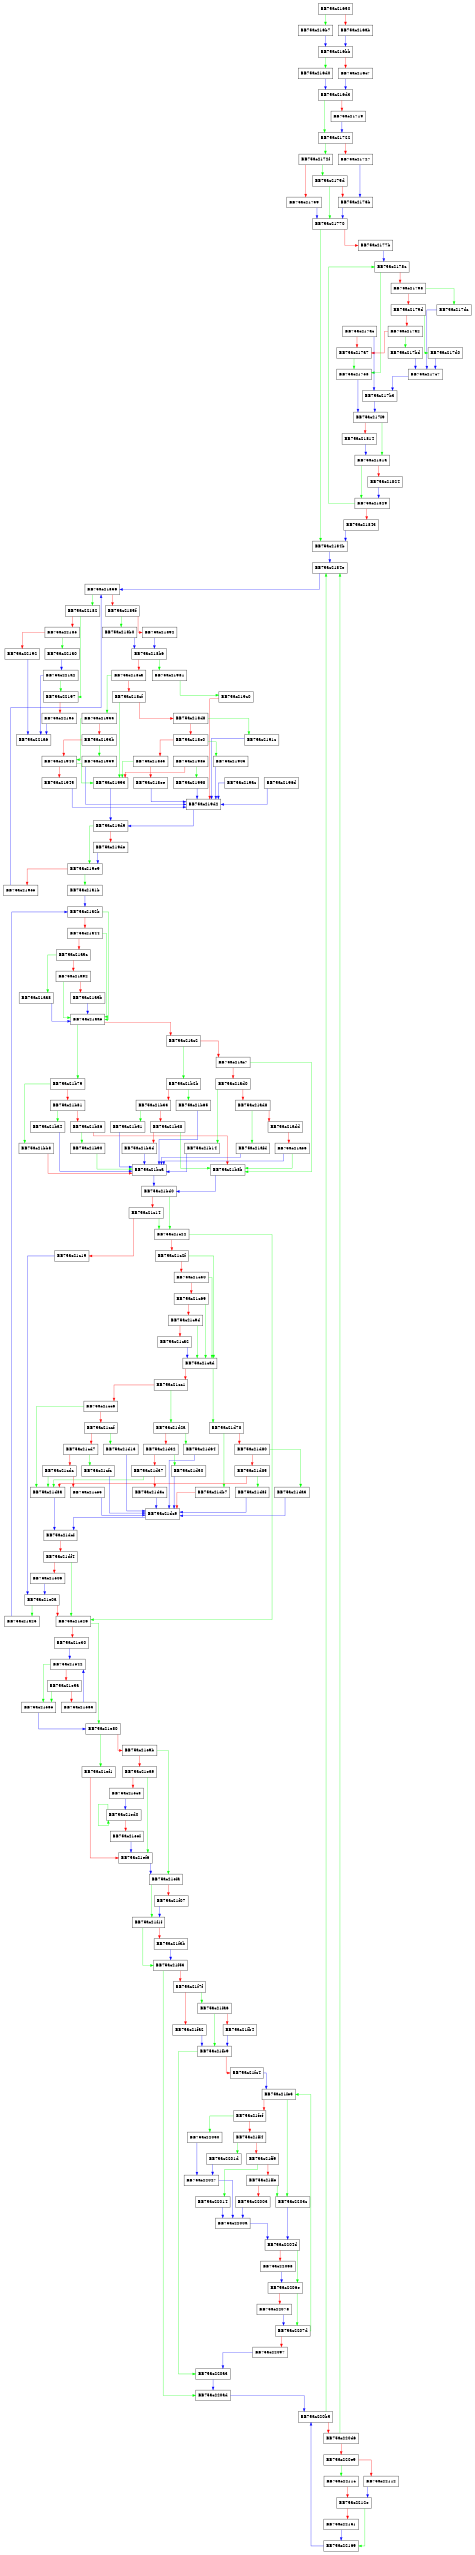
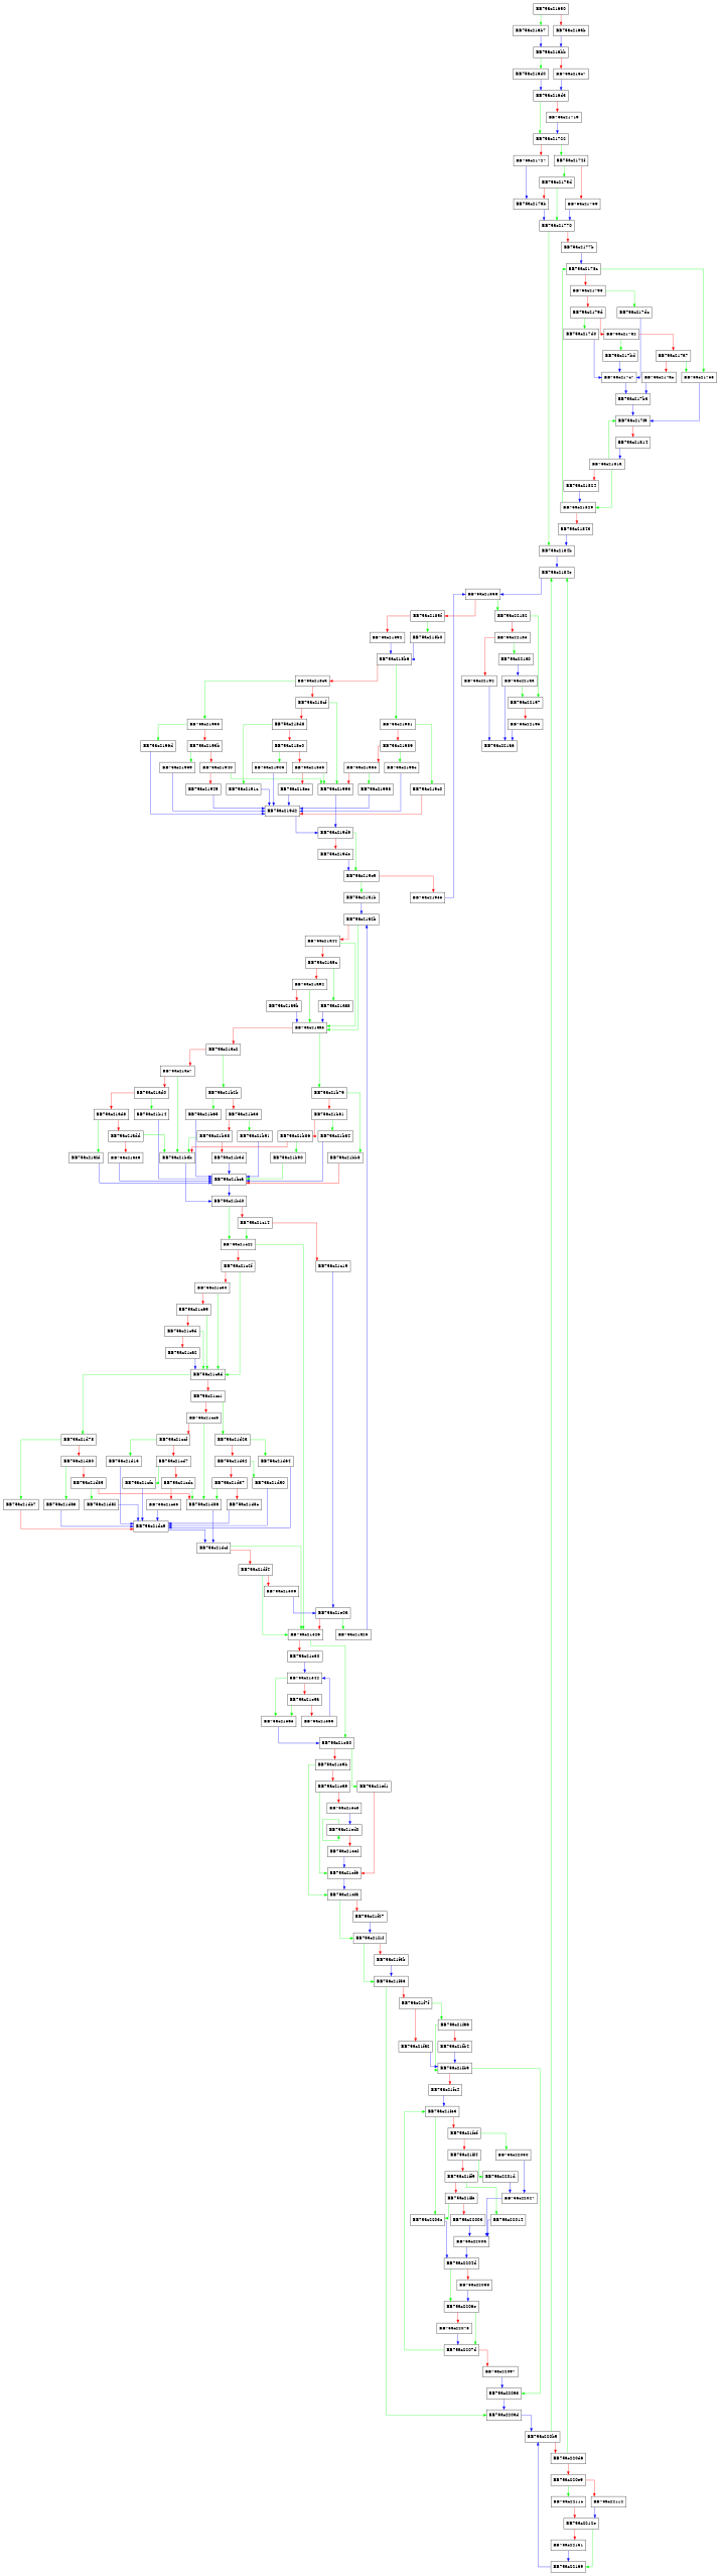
  digraph {
    splines=ortho
    node [shape=box]
    edge [color=red]
    BB75ac21650
    BB75ac216b7
    BB75ac216ab
    BB75ac216bb
    BB75ac216d0
    BB75ac216c7
    BB75ac216d3
    BB75ac21722
    BB75ac21719
    BB75ac2172f
    BB75ac21727
    BB75ac2175d
    BB75ac21759
    BB75ac2176b
    BB75ac21770
    BB75ac2184b
    BB75ac2177b
    BB75ac2184e
    BB75ac2178c
    BB75ac21856
    BB75ac217e8
    BB75ac21798
    BB75ac217f9
    BB75ac217dc
    BB75ac2179d
    BB75ac2181a
    BB75ac21814
    BB75ac217c7
    BB75ac217d0
    BB75ac217a2
    BB75ac217b3
    BB75ac217bd
    BB75ac217a7
    BB75ac217ac
    BB75ac21829
    BB75ac21824
    BB75ac21843
    BB75ac22182
    BB75ac2185f
    BB75ac22197
    BB75ac2218e
    BB75ac218b0
    BB75ac21892
    BB75ac2219e
    BB75ac221a0
    BB75ac22192
    BB75ac218b6
    BB75ac21981
    BB75ac218ca
    BB75ac219c0
+   BB75ac21989
    BB75ac21933
    BB75ac218cf
    BB75ac219d2
    BB75ac219ac
    BB75ac2198e
    BB75ac2196d
    BB75ac2193b
    BB75ac21993
    BB75ac218d8
    BB75ac21959
    BB75ac21940
    BB75ac219d9
    BB75ac2191c
    BB75ac218e0
    BB75ac219e9
    BB75ac219de
    BB75ac21905
    BB75ac218e5
    BB75ac218ee
    BB75ac21945
    BB75ac21998
    BB75ac21a1b
    BB75ac219ee
    BB75ac21a2b
    BB75ac21aae
    BB75ac21a44
    BB75ac21b79
    BB75ac21ac2
    BB75ac21a5c
    BB75ac21a25
    BB75ac21bb8
    BB75ac21b81
    BB75ac21b2b
    BB75ac21ac7
    BB75ac21aa8
    BB75ac21a92
    BB75ac21a9b
    BB75ac21bca
    BB75ac21ba4
    BB75ac21b86
    BB75ac21b65
    BB75ac21b33
    BB75ac21b8b
    BB75ac21ad0
    BB75ac21b51
    BB75ac21b38
    BB75ac21bd0
    BB75ac21b14
    BB75ac21ad8
    BB75ac21c22
    BB75ac21c14
    BB75ac21afd
    BB75ac21add
    BB75ac21ae6
    BB75ac21b3d
    BB75ac21b90
    BB75ac21e26
    BB75ac21c2f
    BB75ac21c19
    BB75ac21e80
    BB75ac21e30
    BB75ac21cad
    BB75ac21c50
    BB75ac21e0a
    BB75ac21ef1
    BB75ac21e9b
    BB75ac21e42
    BB75ac21d78
    BB75ac21cc1
    BB75ac21c69
    BB75ac21db7
    BB75ac21d80
    BB75ac21d2a
    BB75ac21cc6
    BB75ac21c9d
    BB75ac21ca2
    BB75ac21dc9
    BB75ac21da3
    BB75ac21d85
    BB75ac21d64
    BB75ac21d32
    BB75ac21d8a
    BB75ac21ccf
    BB75ac21d50
    BB75ac21d37
    BB75ac21dcf
    BB75ac21d13
    BB75ac21cd7
    BB75ac21df4
    BB75ac21cfc
    BB75ac21cdc
    BB75ac21ce5
    BB75ac21d3c
    BB75ac21d8f
    BB75ac21e06
    BB75ac21ef6
    BB75ac21efa
    BB75ac21ea9
    BB75ac21e6e
    BB75ac21e5a
    BB75ac21e63
    BB75ac21f1f
    BB75ac21f07
    BB75ac21ec8
    BB75ac21f53
    BB75ac21f3b
    BB75ac21ed0
    BB75ac21eef
    BB75ac220ad
    BB75ac21f7f
    BB75ac220b5
    BB75ac21fa6
    BB75ac21fa2
    BB75ac220d6
    BB75ac21fb9
    BB75ac21fb4
    BB75ac220a3
    BB75ac21fc4
    BB75ac21fe3
    BB75ac2203c
    BB75ac21fef
    BB75ac2204d
    BB75ac22030
    BB75ac21ff4
    BB75ac2206e
    BB75ac22068
    BB75ac22027
    BB75ac2201d
    BB75ac21ff9
    BB75ac2200a
    BB75ac22014
    BB75ac21ffe
    BB75ac22003
    BB75ac2207d
    BB75ac22078
    BB75ac22097
    BB75ac220e9
    BB75ac2211c
    BB75ac22112
    BB75ac2212e
    BB75ac22169
    BB75ac22151
-   BB75ac221a3 [label=BB75ac221a2]
+   BB75ac221a3
    BB75ac221a6
    BB75ac21650 -> BB75ac216b7 [color=green]
    BB75ac21650 -> BB75ac216ab
    BB75ac216b7 -> BB75ac216bb [color=blue]
    BB75ac216ab -> BB75ac216bb [color=blue]
    BB75ac216bb -> BB75ac216d0 [color=green]
    BB75ac216bb -> BB75ac216c7
    BB75ac216d0 -> BB75ac216d3 [color=blue]
    BB75ac216c7 -> BB75ac216d3 [color=blue]
    BB75ac216d3 -> BB75ac21722 [color=green]
    BB75ac216d3 -> BB75ac21719
    BB75ac21722 -> BB75ac2172f [color=green]
    BB75ac21722 -> BB75ac21727
    BB75ac21719 -> BB75ac21722 [color=blue]
    BB75ac2172f -> BB75ac2175d [color=green]
    BB75ac2172f -> BB75ac21759
    BB75ac21727 -> BB75ac2176b [color=blue]
    BB75ac2175d -> BB75ac2176b
    BB75ac2175d -> BB75ac21770 [color=green]
    BB75ac21759 -> BB75ac21770 [color=blue]
    BB75ac2176b -> BB75ac21770 [color=blue]
    BB75ac21770 -> BB75ac2184b [color=green]
    BB75ac21770 -> BB75ac2177b
    BB75ac2184b -> BB75ac2184e [color=blue]
    BB75ac2177b -> BB75ac2178c [color=blue]
    BB75ac2184e -> BB75ac21856 [color=blue]
    BB75ac2178c -> BB75ac217e8 [color=green]
    BB75ac2178c -> BB75ac21798
    BB75ac21856 -> BB75ac22182 [color=green]
    BB75ac21856 -> BB75ac2185f
    BB75ac217e8 -> BB75ac217f9 [color=blue]
    BB75ac21798 -> BB75ac217dc [color=green]
    BB75ac21798 -> BB75ac2179d
-   BB75ac217f9 -> BB75ac2181a [color=green]
+   BB75ac2181a -> BB75ac217f9 [color=green]
    BB75ac217f9 -> BB75ac21814
    BB75ac217dc -> BB75ac217c7 [color=blue]
    BB75ac2179d -> BB75ac217d0 [color=green]
    BB75ac2179d -> BB75ac217a2
    BB75ac2181a -> BB75ac21829 [color=green]
    BB75ac2181a -> BB75ac21824
    BB75ac21814 -> BB75ac2181a [color=blue]
    BB75ac217c7 -> BB75ac217b3 [color=blue]
    BB75ac217d0 -> BB75ac217c7 [color=blue]
    BB75ac217a2 -> BB75ac217bd [color=green]
    BB75ac217a2 -> BB75ac217a7
    BB75ac217b3 -> BB75ac217f9 [color=blue]
    BB75ac217bd -> BB75ac217c7 [color=blue]
    BB75ac217a7 -> BB75ac217e8 [color=green]
-   BB75ac217ac -> BB75ac217a7
+   BB75ac217a7 -> BB75ac217ac
    BB75ac217ac -> BB75ac217b3 [color=blue]
    BB75ac21829 -> BB75ac2178c [color=green]
    BB75ac21829 -> BB75ac21843
    BB75ac21824 -> BB75ac21829 [color=blue]
    BB75ac21843 -> BB75ac2184b [color=blue]
    BB75ac22182 -> BB75ac22197 [color=green]
    BB75ac22182 -> BB75ac2218e
    BB75ac2185f -> BB75ac218b0 [color=green]
    BB75ac2185f -> BB75ac21892
    BB75ac22197 -> BB75ac2219e
    BB75ac2218e -> BB75ac221a0 [color=green]
    BB75ac2218e -> BB75ac22192
    BB75ac218b0 -> BB75ac218b6 [color=blue]
    BB75ac21892 -> BB75ac218b6 [color=blue]
    BB75ac2219e -> BB75ac221a6 [color=blue]
    BB75ac221a0 -> BB75ac221a3 [color=blue]
    BB75ac22192 -> BB75ac221a6 [color=blue]
    BB75ac218b6 -> BB75ac21981 [color=green]
    BB75ac218b6 -> BB75ac218ca
    BB75ac21981 -> BB75ac219c0 [color=green]
+   BB75ac21981 -> BB75ac21989
    BB75ac218ca -> BB75ac21933 [color=green]
    BB75ac218ca -> BB75ac218cf
    BB75ac219c0 -> BB75ac219d2
-   BB75ac21933 -> BB75ac21940 [color=green]
+   BB75ac21989 -> BB75ac219ac [color=green]
+   BB75ac21989 -> BB75ac2198e
+   BB75ac21933 -> BB75ac2196d [color=green]
    BB75ac21933 -> BB75ac2193b
    BB75ac218cf -> BB75ac21993 [color=green]
    BB75ac218cf -> BB75ac218d8
    BB75ac219d2 -> BB75ac219d9 [color=blue]
    BB75ac219ac -> BB75ac219d2 [color=blue]
    BB75ac2198e -> BB75ac21993
    BB75ac2198e -> BB75ac21998 [color=green]
    BB75ac2196d -> BB75ac219d2 [color=blue]
    BB75ac2193b -> BB75ac21959 [color=green]
    BB75ac2193b -> BB75ac21940
    BB75ac21993 -> BB75ac219d9 [color=blue]
    BB75ac218d8 -> BB75ac2191c [color=green]
    BB75ac218d8 -> BB75ac218e0
    BB75ac21959 -> BB75ac219d2 [color=blue]
    BB75ac21940 -> BB75ac21993 [color=green]
    BB75ac21940 -> BB75ac21945
    BB75ac219d9 -> BB75ac219e9 [color=green]
    BB75ac219d9 -> BB75ac219de
    BB75ac2191c -> BB75ac219d2 [color=blue]
    BB75ac218e0 -> BB75ac21905 [color=green]
    BB75ac218e0 -> BB75ac218e5
    BB75ac219e9 -> BB75ac21a1b [color=green]
    BB75ac219e9 -> BB75ac219ee
    BB75ac219de -> BB75ac219e9 [color=blue]
    BB75ac21905 -> BB75ac219d2 [color=blue]
    BB75ac218e5 -> BB75ac21993 [color=green]
    BB75ac218e5 -> BB75ac218ee
    BB75ac218ee -> BB75ac219d2 [color=blue]
    BB75ac21945 -> BB75ac219d2 [color=blue]
    BB75ac21998 -> BB75ac219d2 [color=blue]
    BB75ac21a1b -> BB75ac21a2b [color=blue]
    BB75ac219ee -> BB75ac21856 [color=blue]
    BB75ac21a2b -> BB75ac21aae [color=green]
    BB75ac21a2b -> BB75ac21a44
    BB75ac21aae -> BB75ac21b79 [color=green]
    BB75ac21aae -> BB75ac21ac2
    BB75ac21a44 -> BB75ac21aae [color=green]
    BB75ac21a44 -> BB75ac21a5c
    BB75ac21b79 -> BB75ac21bb8 [color=green]
    BB75ac21b79 -> BB75ac21b81
    BB75ac21ac2 -> BB75ac21b2b [color=green]
    BB75ac21ac2 -> BB75ac21ac7
    BB75ac21a5c -> BB75ac21aa8 [color=green]
    BB75ac21a5c -> BB75ac21a92
    BB75ac21a25 -> BB75ac21a2b [color=blue]
    BB75ac21bb8 -> BB75ac21bca
    BB75ac21b81 -> BB75ac21ba4 [color=green]
    BB75ac21b81 -> BB75ac21b86
    BB75ac21b2b -> BB75ac21b65 [color=green]
    BB75ac21b2b -> BB75ac21b33
    BB75ac21ac7 -> BB75ac21b8b [color=green]
    BB75ac21ac7 -> BB75ac21ad0
    BB75ac21aa8 -> BB75ac21aae [color=blue]
    BB75ac21a92 -> BB75ac21aae [color=green]
    BB75ac21a92 -> BB75ac21a9b
    BB75ac21a9b -> BB75ac21aae [color=blue]
    BB75ac21bca -> BB75ac21bd0 [color=blue]
    BB75ac21ba4 -> BB75ac21bca [color=blue]
    BB75ac21b86 -> BB75ac21b8b
    BB75ac21b86 -> BB75ac21b90 [color=green]
    BB75ac21b65 -> BB75ac21bca [color=blue]
    BB75ac21b33 -> BB75ac21b51 [color=green]
    BB75ac21b33 -> BB75ac21b38
    BB75ac21b8b -> BB75ac21bd0 [color=blue]
    BB75ac21ad0 -> BB75ac21b14 [color=green]
    BB75ac21ad0 -> BB75ac21ad8
    BB75ac21b51 -> BB75ac21bca [color=blue]
    BB75ac21b38 -> BB75ac21b8b [color=green]
    BB75ac21b38 -> BB75ac21b3d
    BB75ac21bd0 -> BB75ac21c22 [color=green]
    BB75ac21bd0 -> BB75ac21c14
    BB75ac21b14 -> BB75ac21bca [color=blue]
    BB75ac21ad8 -> BB75ac21afd [color=green]
    BB75ac21ad8 -> BB75ac21add
    BB75ac21c22 -> BB75ac21e26 [color=green]
    BB75ac21c22 -> BB75ac21c2f
    BB75ac21c14 -> BB75ac21c22 [color=green]
    BB75ac21c14 -> BB75ac21c19
    BB75ac21afd -> BB75ac21bca [color=blue]
-   BB75ac21ae6 -> BB75ac21b8b [color=green]
+   BB75ac21add -> BB75ac21b8b [color=green]
    BB75ac21add -> BB75ac21ae6
    BB75ac21ae6 -> BB75ac21bca [color=blue]
    BB75ac21b3d -> BB75ac21bca [color=blue]
    BB75ac21b90 -> BB75ac21bca [color=green]
    BB75ac21e26 -> BB75ac21e80 [color=green]
    BB75ac21e26 -> BB75ac21e30
    BB75ac21c2f -> BB75ac21cad [color=green]
    BB75ac21c2f -> BB75ac21c50
    BB75ac21c19 -> BB75ac21e0a [color=blue]
    BB75ac21e80 -> BB75ac21ef1 [color=green]
    BB75ac21e80 -> BB75ac21e9b
    BB75ac21e30 -> BB75ac21e42 [color=blue]
    BB75ac21cad -> BB75ac21d78 [color=green]
    BB75ac21cad -> BB75ac21cc1
    BB75ac21c50 -> BB75ac21cad [color=green]
    BB75ac21c50 -> BB75ac21c69
    BB75ac21e0a -> BB75ac21a25 [color=green]
    BB75ac21e0a -> BB75ac21e26
    BB75ac21ef1 -> BB75ac21ef6
    BB75ac21e9b -> BB75ac21efa [color=green]
    BB75ac21e9b -> BB75ac21ea9
    BB75ac21e42 -> BB75ac21e6e [color=green]
    BB75ac21e42 -> BB75ac21e5a
    BB75ac21d78 -> BB75ac21db7 [color=green]
    BB75ac21d78 -> BB75ac21d80
    BB75ac21cc1 -> BB75ac21d2a [color=green]
    BB75ac21cc1 -> BB75ac21cc6
    BB75ac21c69 -> BB75ac21cad [color=green]
    BB75ac21c69 -> BB75ac21c9d
    BB75ac21db7 -> BB75ac21dc9
    BB75ac21d80 -> BB75ac21da3 [color=green]
    BB75ac21d80 -> BB75ac21d85
    BB75ac21d2a -> BB75ac21d64 [color=green]
    BB75ac21d2a -> BB75ac21d32
    BB75ac21cc6 -> BB75ac21d8a [color=green]
    BB75ac21cc6 -> BB75ac21ccf
    BB75ac21c9d -> BB75ac21cad [color=green]
    BB75ac21c9d -> BB75ac21ca2
    BB75ac21ca2 -> BB75ac21cad [color=blue]
    BB75ac21dc9 -> BB75ac21dcf [color=blue]
    BB75ac21da3 -> BB75ac21dc9 [color=blue]
    BB75ac21d85 -> BB75ac21d8a
    BB75ac21d85 -> BB75ac21d8f [color=green]
    BB75ac21d64 -> BB75ac21dc9 [color=blue]
    BB75ac21d32 -> BB75ac21d50 [color=green]
    BB75ac21d32 -> BB75ac21d37
    BB75ac21d8a -> BB75ac21dcf [color=blue]
    BB75ac21ccf -> BB75ac21d13 [color=green]
    BB75ac21ccf -> BB75ac21cd7
    BB75ac21d50 -> BB75ac21dc9 [color=blue]
    BB75ac21d37 -> BB75ac21d8a [color=green]
    BB75ac21d37 -> BB75ac21d3c
+   BB75ac21dcf -> BB75ac21e26 [color=green]
    BB75ac21dcf -> BB75ac21df4
    BB75ac21d13 -> BB75ac21dc9 [color=blue]
    BB75ac21cd7 -> BB75ac21cfc [color=green]
    BB75ac21cd7 -> BB75ac21cdc
    BB75ac21df4 -> BB75ac21e26 [color=green]
    BB75ac21df4 -> BB75ac21e06
    BB75ac21cfc -> BB75ac21dc9 [color=blue]
    BB75ac21cdc -> BB75ac21d8a [color=green]
    BB75ac21cdc -> BB75ac21ce5
    BB75ac21ce5 -> BB75ac21dc9 [color=blue]
    BB75ac21d3c -> BB75ac21dc9 [color=blue]
    BB75ac21d8f -> BB75ac21dc9 [color=blue]
    BB75ac21e06 -> BB75ac21e0a [color=blue]
    BB75ac21ef6 -> BB75ac21efa [color=blue]
    BB75ac21efa -> BB75ac21f1f [color=green]
    BB75ac21efa -> BB75ac21f07
    BB75ac21ea9 -> BB75ac21ef6 [color=green]
    BB75ac21ea9 -> BB75ac21ec8
    BB75ac21e6e -> BB75ac21e80 [color=blue]
    BB75ac21e5a -> BB75ac21e6e [color=green]
    BB75ac21e5a -> BB75ac21e63
    BB75ac21e63 -> BB75ac21e42 [color=blue]
    BB75ac21f1f -> BB75ac21f53 [color=green]
    BB75ac21f1f -> BB75ac21f3b
    BB75ac21f07 -> BB75ac21f1f [color=blue]
    BB75ac21ec8 -> BB75ac21ed0 [color=blue]
    BB75ac21f53 -> BB75ac220ad [color=green]
    BB75ac21f53 -> BB75ac21f7f
    BB75ac21f3b -> BB75ac21f53 [color=blue]
    BB75ac21ed0 -> BB75ac21ed0 [color=green]
    BB75ac21ed0 -> BB75ac21eef
    BB75ac21eef -> BB75ac21ef6 [color=blue]
    BB75ac220ad -> BB75ac220b5 [color=blue]
    BB75ac21f7f -> BB75ac21fa6 [color=green]
    BB75ac21f7f -> BB75ac21fa2
    BB75ac220b5 -> BB75ac2184e [color=green]
    BB75ac220b5 -> BB75ac220d6
    BB75ac21fa6 -> BB75ac21fb9 [color=green]
    BB75ac21fa6 -> BB75ac21fb4
    BB75ac21fa2 -> BB75ac21fb9 [color=blue]
    BB75ac220d6 -> BB75ac2184e [color=green]
    BB75ac220d6 -> BB75ac220e9
    BB75ac21fb9 -> BB75ac220a3 [color=green]
    BB75ac21fb9 -> BB75ac21fc4
    BB75ac21fb4 -> BB75ac21fb9 [color=blue]
    BB75ac220a3 -> BB75ac220ad [color=blue]
    BB75ac21fc4 -> BB75ac21fe3 [color=blue]
    BB75ac21fe3 -> BB75ac2203c [color=green]
    BB75ac21fe3 -> BB75ac21fef
    BB75ac2203c -> BB75ac2204d [color=blue]
    BB75ac21fef -> BB75ac22030 [color=green]
    BB75ac21fef -> BB75ac21ff4
    BB75ac2204d -> BB75ac2206e [color=green]
    BB75ac2204d -> BB75ac22068
    BB75ac22030 -> BB75ac22027 [color=blue]
    BB75ac21ff4 -> BB75ac2201d [color=green]
    BB75ac21ff4 -> BB75ac21ff9
    BB75ac2206e -> BB75ac2207d [color=green]
    BB75ac2206e -> BB75ac22078
    BB75ac22068 -> BB75ac2206e [color=blue]
    BB75ac22027 -> BB75ac2200a [color=blue]
    BB75ac2201d -> BB75ac22027 [color=blue]
    BB75ac21ff9 -> BB75ac22014 [color=green]
    BB75ac21ff9 -> BB75ac21ffe
    BB75ac2200a -> BB75ac2204d [color=blue]
    BB75ac22014 -> BB75ac2200a [color=blue]
    BB75ac21ffe -> BB75ac2203c [color=green]
    BB75ac21ffe -> BB75ac22003
    BB75ac22003 -> BB75ac2200a [color=blue]
    BB75ac2207d -> BB75ac21fe3 [color=green]
    BB75ac2207d -> BB75ac22097
    BB75ac22078 -> BB75ac2207d [color=blue]
    BB75ac22097 -> BB75ac220a3 [color=blue]
    BB75ac220e9 -> BB75ac2211c [color=green]
    BB75ac220e9 -> BB75ac22112
    BB75ac2211c -> BB75ac2212e
    BB75ac22112 -> BB75ac2212e [color=blue]
    BB75ac2212e -> BB75ac22169 [color=green]
    BB75ac2212e -> BB75ac22151
    BB75ac22169 -> BB75ac220b5 [color=blue]
    BB75ac22151 -> BB75ac22169 [color=blue]
    BB75ac221a3 -> BB75ac22197 [color=green]
    BB75ac221a3 -> BB75ac221a6 [color=blue]
  }
